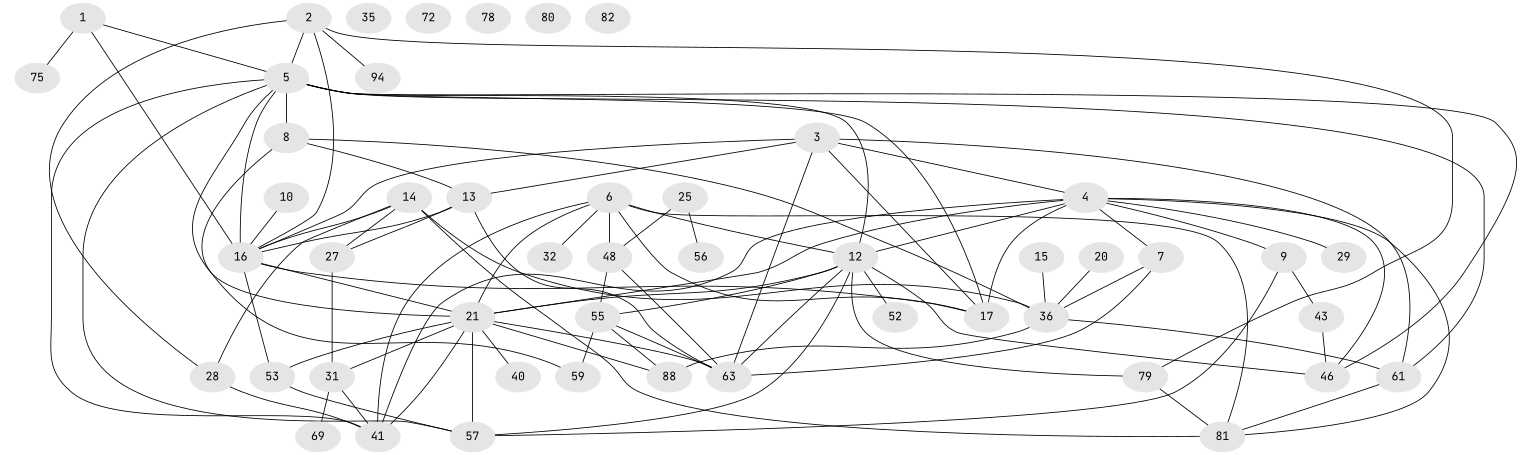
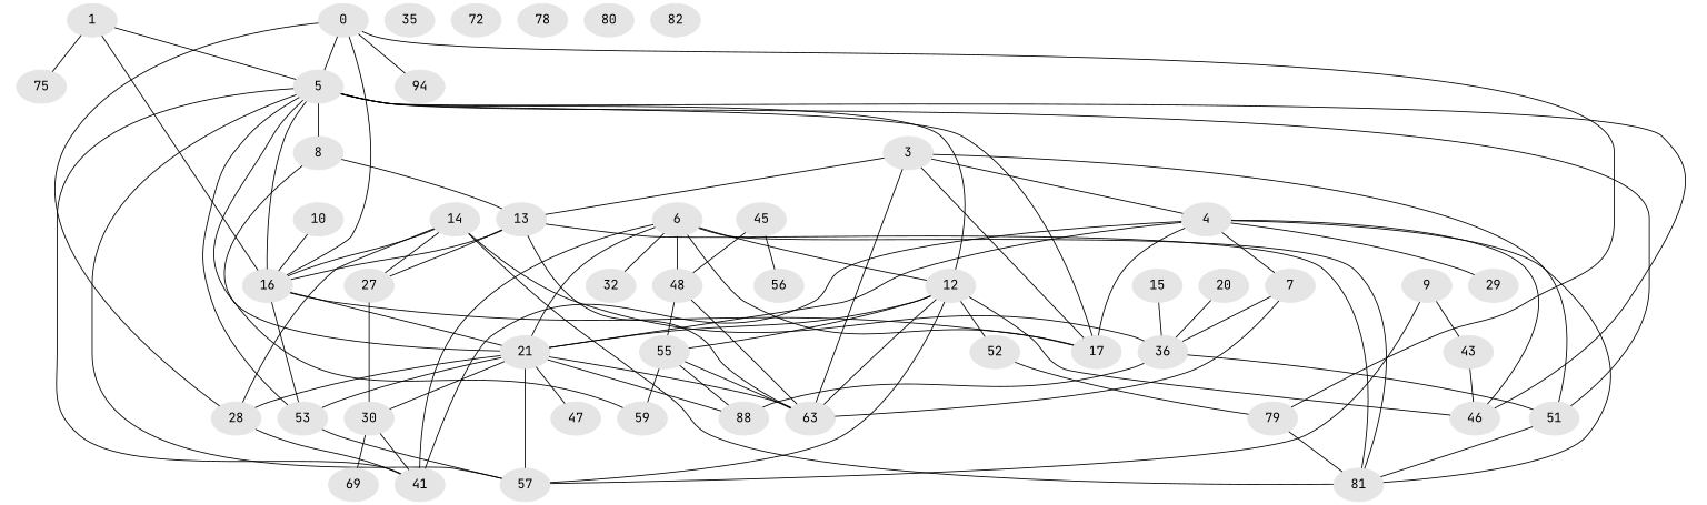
  graph {
    fontname="JetBrains Mono"
    node [color=gray90 fontname="JetBrains Mono" style=filled]
    edge [fontname="JetBrains Mono"]
    1 [super="+49"]
    5 [super="+91+23+18"]
    16 [super="+37+26+99"]
    75
    17 [super="+54+34+76"]
-   51 [label=61]
+   51
    12 [super="+38"]
    21 [super="+42+40+25"]
    41 [super="+50+74"]
    46
    8 [super="+100+89"]
    53 [super="+70"]
    57
-   2 [super="+33"]
+   2 [super="+33" label=0]
    28 [super="+58"]
    79
    94
    81 [super="+93"]
    3 [super="+24"]
    4 [super="+11"]
    13 [super="+65+39+19"]
    63 [super="+85"]
    7
    9 [super="+30"]
    29
    27 [super="+77"]
    36 [super="+61+64"]
    43
    52
    55 [super="+60"]
-   31 [super="+67+71"]
-   47 [label=40]
+   31 [super="+67+71" label=30]
+   47
    88
    59
    6 [super="+22"]
    32
    48
    10
    14 [super="+44"]
    69
    15
    20
    35
-   45 [super="+90" label=25]
+   45 [super="+90"]
    56
    72
    78
    80
    82
    1 -- 5
    1 -- 16
    1 -- 75
    5 -- 16 [weight=2]
    5 -- 17
    5 -- 51
    5 -- 12 [weight=2]
    5 -- 21
    5 -- 41
    5 -- 46
    5 -- 8
+   5 -- 53
    5 -- 57
    16 -- 17
    16 -- 21
    16 -- 53
    51 -- 81
    12 -- 21
    12 -- 46
    12 -- 57
-   12 -- 79
+   52 -- 79
    12 -- 63
    12 -- 52
    12 -- 55
    21 -- 53 [weight=3]
    21 -- 57
-   21 -- 41
+   21 -- 28
    21 -- 63
    21 -- 31
    21 -- 47
    21 -- 88 [weight=2]
    8 -- 13
-   8 -- 36 [weight=2]
    8 -- 59
    53 -- 57
    2 -- 5 [weight=2]
    2 -- 16
    2 -- 28
    2 -- 79
    2 -- 94
    28 -- 41
    79 -- 81 [weight=2]
-   3 -- 16
    3 -- 17
    3 -- 51
    3 -- 4
    3 -- 13
    3 -- 63
    4 -- 17
-   4 -- 12
    4 -- 21 [weight=2]
    4 -- 41
    4 -- 46
    4 -- 81
    4 -- 7
-   4 -- 9
    4 -- 29 [weight=2]
    13 -- 16
+   13 -- 81
    13 -- 63
    13 -- 27
    7 -- 63
    7 -- 36
    9 -- 57
    9 -- 43
    27 -- 31
    36 -- 51
    36 -- 88
    43 -- 46
    55 -- 63
    55 -- 88
    55 -- 59
    31 -- 41
    31 -- 69
    6 -- 17
    6 -- 12
    6 -- 21
    6 -- 41
    6 -- 81
    6 -- 32
    6 -- 48
    48 -- 63
    48 -- 55
    10 -- 16
    14 -- 16
    14 -- 28
    14 -- 81
    14 -- 27
    14 -- 36
    15 -- 36
    20 -- 36
    45 -- 48
    45 -- 56
  }
